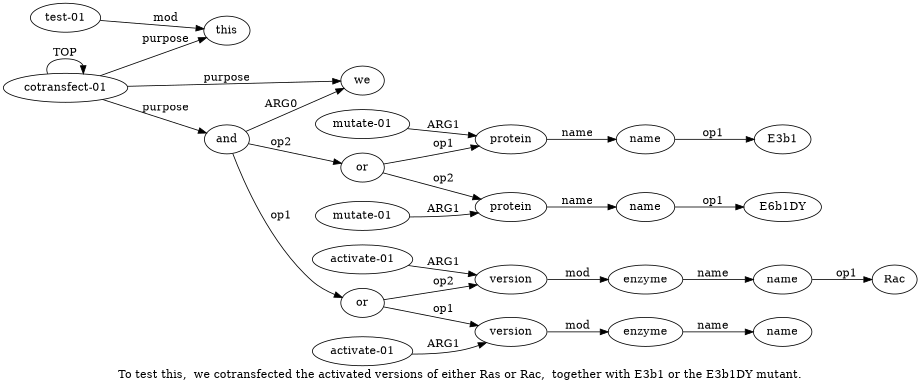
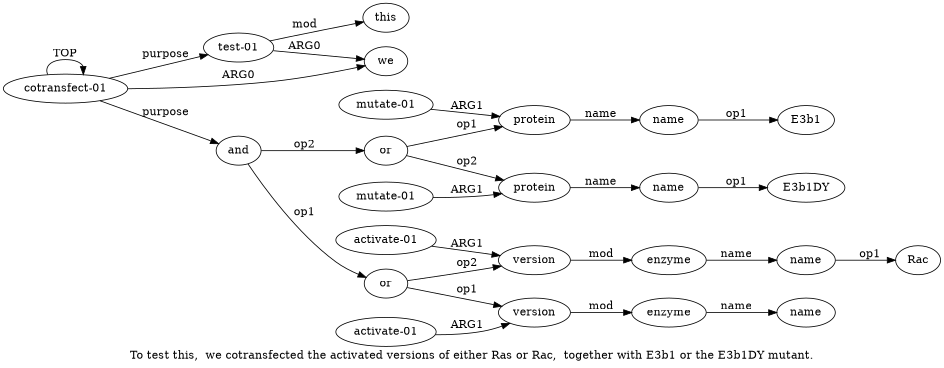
  digraph {
    label="To test this,  we cotransfected the activated versions of either Ras or Rac,  together with E3b1 or the E3b1DY mutant."
    rankdir=LR
    node [color=black gold_ind=-1 gold_label=name test_ind=-1 test_label=name]
    edge [color=black gold_label=op1 test_label=op1]
    n1 [gold_ind=20 gold_label=this label=this test_ind=20 test_label=this]
    n2 [gold_label=E3b1 label=E3b1 test_label=E3b1]
-   n3 [gold_label=E3b1DY label=E6b1DY test_label=E3b1DY]
+   n3 [gold_label=E3b1DY label=E3b1DY test_label=E3b1DY]
    n4 [gold_ind=15 gold_label="mutate-01" label="mutate-01" test_ind=15 test_label="mutate-01"]
    n5 [gold_ind=13 gold_label=protein label=protein test_ind=13 test_label=protein]
    n6 [gold_ind=14 label=name test_ind=14]
    n7 [gold_ind=17 label=name test_ind=17]
    n8 [gold_ind=16 gold_label=protein label=protein test_ind=16 test_label=protein]
    n9 [gold_ind=11 gold_label="activate-01" label="activate-01" test_ind=11 test_label="activate-01"]
    n10 [gold_ind=8 gold_label=version label=version test_ind=8 test_label=version]
    n11 [gold_ind=9 gold_label=enzyme label=enzyme test_ind=9 test_label=enzyme]
    n12 [gold_ind=10 label=name test_ind=10]
    n13 [gold_label=Rac label=Rac test_label=Rac]
    n14 [gold_ind=12 gold_label=or label=or test_ind=12 test_label=or]
    n15 [gold_ind=19 gold_label="test-01" label="test-01" test_ind=19 test_label="test-01"]
    n16 [gold_ind=1 gold_label=we label=we test_ind=1 test_label=we]
    n17 [gold_ind=18 gold_label="mutate-01" label="mutate-01" test_ind=18 test_label="mutate-01"]
    n18 [gold_ind=0 gold_label="cotransfect-01" label="cotransfect-01" test_ind=0 test_label="cotransfect-01"]
    n19 [gold_ind=2 gold_label=and label=and test_ind=2 test_label=and]
    n20 [gold_ind=3 gold_label=or label=or test_ind=3 test_label=or]
    n21 [gold_ind=4 gold_label=version label=version test_ind=4 test_label=version]
    n22 [gold_ind=6 gold_label=enzyme label=enzyme test_ind=6 test_label=enzyme]
    n23 [gold_ind=7 label=name test_ind=7]
    n24 [gold_ind=5 gold_label="activate-01" label="activate-01" test_ind=5 test_label="activate-01"]
    n4 -> n5 [gold_label=ARG1 label=ARG1 test_label=ARG1]
    n5 -> n6 [gold_label=name label=name test_label=name]
    n6 -> n2 [label=op1]
    n7 -> n3 [label=op1]
    n8 -> n7 [gold_label=name label=name test_label=name]
    n9 -> n10 [gold_label=ARG1 label=ARG1 test_label=ARG1]
    n10 -> n11 [gold_label=mod label=mod test_label=mod]
    n11 -> n12 [gold_label=name label=name test_label=name]
    n12 -> n13 [label=op1]
    n14 -> n5 [label=op1]
    n14 -> n8 [gold_label=op2 label=op2 test_label=op2]
    n15 -> n1 [gold_label=ARG1 label=mod test_label=ARG1]
-   n19 -> n16 [gold_label=ARG0 label=ARG0 test_label=ARG0]
+   n15 -> n16 [gold_label=ARG0 label=ARG0 test_label=ARG0]
    n17 -> n8 [gold_label=ARG1 label=ARG1 test_label=ARG1]
-   n18 -> n1 [gold_label=purpose label=purpose test_label=purpose]
-   n18 -> n16 [gold_label=ARG0 label=purpose test_label=ARG0]
+   n18 -> n15 [gold_label=purpose label=purpose test_label=purpose]
+   n18 -> n16 [gold_label=ARG0 label=ARG0 test_label=ARG0]
    n18 -> n18 [gold_label=TOP label=TOP test_label=TOP]
    n18 -> n19 [gold_label=ARG2 label=purpose test_label=ARG2]
    n19 -> n14 [gold_label=op2 label=op2 test_label=op2]
    n19 -> n20 [label=op1]
    n20 -> n10 [gold_label=op2 label=op2 test_label=op2]
    n20 -> n21 [label=op1]
    n21 -> n22 [gold_label=mod label=mod test_label=mod]
    n22 -> n23 [gold_label=name label=name test_label=name]
    n24 -> n21 [gold_label=ARG1 label=ARG1 test_label=ARG1]
  }
